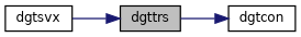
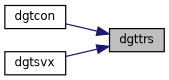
  digraph {
    rankdir=RL
    node [color=black fillcolor=white fontname=Helvetica fontsize=10 shape=record style=filled]
    edge [color=midnightblue dir=back fontname=Helvetica fontsize=10 labelfontname=Helvetica labelfontsize=10 style=solid]
    n1 [fillcolor=grey75 fontcolor=black height=0.2 label=dgttrs width=0.4]
    n2 [height=0.2 label=dgtcon width=0.4]
    n3 [height=0.2 label=dgtsvx width=0.4]
-   n2 -> n1
+   n1 -> n2
    n1 -> n3
  }
